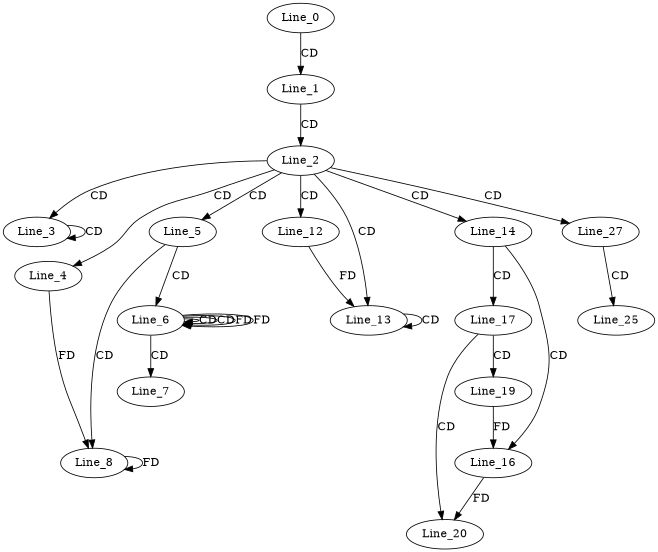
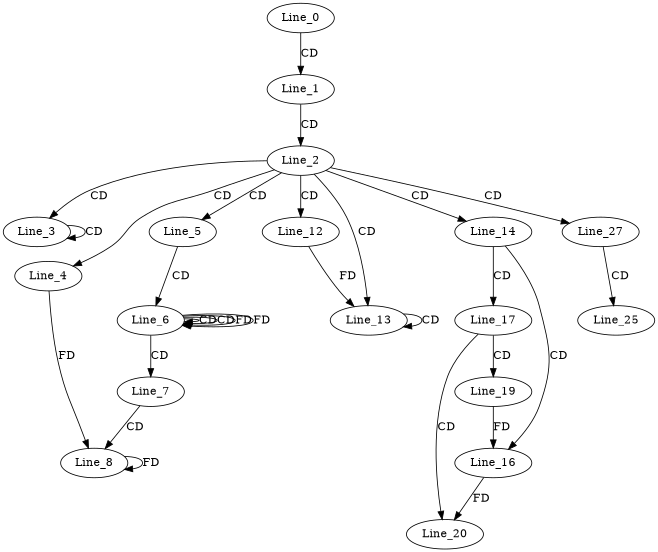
  digraph {
    Line_0
    Line_1
    Line_2
    Line_3
    Line_4
    Line_5
    Line_12
    Line_13
    Line_14
    Line_27
    Line_8
    Line_6
    Line_16
    Line_17
    Line_25
    Line_7
    Line_20
    Line_19
    Line_0 -> Line_1 [label=CD]
    Line_1 -> Line_2 [label=CD]
    Line_2 -> Line_3 [label=CD]
    Line_2 -> Line_4 [label=CD]
    Line_2 -> Line_5 [label=CD]
    Line_2 -> Line_12 [label=CD]
    Line_2 -> Line_13 [label=CD]
    Line_2 -> Line_14 [label=CD]
    Line_2 -> Line_27 [label=CD]
    Line_3 -> Line_3 [label=CD]
    Line_4 -> Line_8 [label=FD]
    Line_5 -> Line_6 [label=CD]
    Line_12 -> Line_13 [label=FD]
    Line_13 -> Line_13 [label=CD]
    Line_14 -> Line_16 [label=CD]
    Line_14 -> Line_17 [label=CD]
    Line_27 -> Line_25 [label=CD]
    Line_8 -> Line_8 [label=FD]
    Line_6 -> Line_6 [label=CD]
    Line_6 -> Line_6 [label=CD]
    Line_6 -> Line_6 [label=FD]
    Line_6 -> Line_6 [label=FD]
    Line_6 -> Line_7 [label=CD]
    Line_16 -> Line_20 [label=FD]
    Line_17 -> Line_20 [label=CD]
    Line_17 -> Line_19 [label=CD]
-   Line_5 -> Line_8 [label=CD]
+   Line_7 -> Line_8 [label=CD]
    Line_19 -> Line_16 [label=FD]
  }
